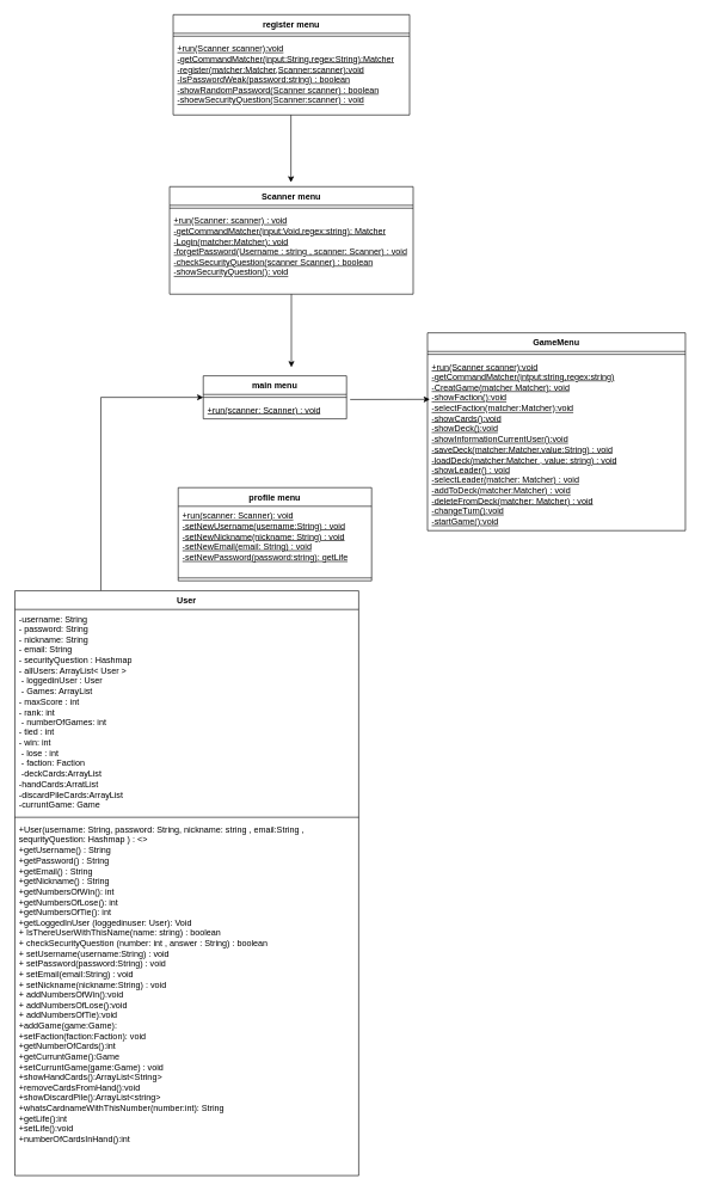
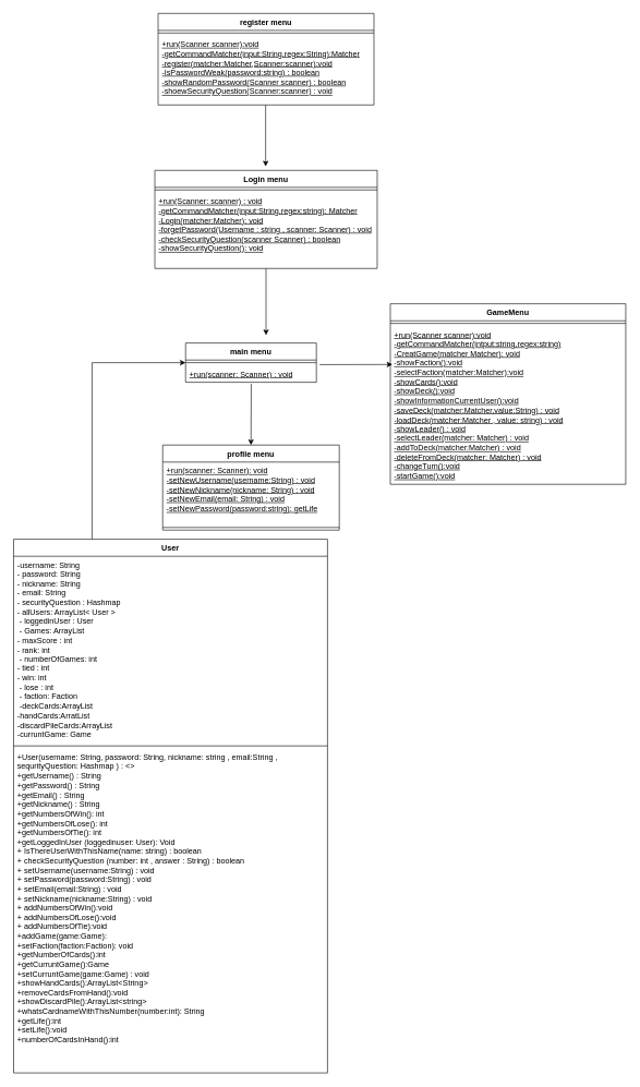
  <mxCell id="0" />
  <mxCell id="1" parent="0" />
  <mxCell id="2" value="GameMenu" style="swimlane;fontStyle=1;align=center;verticalAlign=top;childLayout=stackLayout;horizontal=1;startSize=26;horizontalStack=0;resizeParent=1;resizeParentMax=0;resizeLast=0;collapsible=1;marginBottom=0;whiteSpace=wrap;html=1;" vertex="1" parent="1"><mxGeometry x="596" y="464" width="360" height="276" as="geometry" /></mxCell>
  <mxCell id="3" value="" style="line;strokeWidth=1;fillColor=none;align=left;verticalAlign=middle;spacingTop=-1;spacingLeft=3;spacingRight=3;rotatable=0;labelPosition=right;points=[];portConstraint=eastwest;strokeColor=inherit;" vertex="1" parent="2"><mxGeometry y="26" width="360" height="8" as="geometry" /></mxCell>
  <mxCell id="4" value="&lt;u&gt;+run(Scanner scanner):void&lt;/u&gt;&lt;div&gt;&lt;u&gt;-getCommandMatcher(intput:string,regex:string)&lt;/u&gt;&lt;/div&gt;&lt;div&gt;&lt;u&gt;-CreatGame(matcher Matcher): void&lt;/u&gt;&lt;/div&gt;&lt;div&gt;&lt;u&gt;-showFaction():void&lt;/u&gt;&lt;/div&gt;&lt;div&gt;&lt;u&gt;-selectFaction(matcher:Matcher):void&lt;/u&gt;&lt;/div&gt;&lt;div&gt;&lt;u&gt;-showCards():void&lt;/u&gt;&lt;/div&gt;&lt;div&gt;&lt;u&gt;-showDeck():void&lt;/u&gt;&lt;/div&gt;&lt;div&gt;&lt;u&gt;-showInformationCurrentUser():void&lt;/u&gt;&lt;/div&gt;&lt;div&gt;&lt;u&gt;-saveDeck(matcher:Matcher,value:String) : void&lt;/u&gt;&lt;/div&gt;&lt;div&gt;&lt;u&gt;-loadDeck(matcher:Matcher , value: string) : void&lt;/u&gt;&lt;/div&gt;&lt;div&gt;&lt;u&gt;-showLeader() : void&lt;/u&gt;&lt;/div&gt;&lt;div&gt;&lt;u&gt;-selectLeader(matcher: Matcher) : void&lt;/u&gt;&lt;/div&gt;&lt;div&gt;&lt;u&gt;-addToDeck(matcher:Matcher) : void&lt;/u&gt;&lt;/div&gt;&lt;div&gt;&lt;u&gt;-deleteFromDeck(matcher: Matcher) : void&lt;/u&gt;&lt;/div&gt;&lt;div&gt;&lt;u&gt;-changeTurn():void&lt;/u&gt;&lt;/div&gt;&lt;div&gt;&lt;u&gt;-startGame():void&lt;/u&gt;&lt;/div&gt;&lt;div&gt;&lt;br&gt;&lt;/div&gt;" style="text;strokeColor=none;fillColor=none;align=left;verticalAlign=top;spacingLeft=4;spacingRight=4;overflow=hidden;rotatable=0;points=[[0,0.5],[1,0.5]];portConstraint=eastwest;whiteSpace=wrap;html=1;" vertex="1" parent="2"><mxGeometry y="34" width="360" height="242" as="geometry" /></mxCell>
  <mxCell id="5" style="edgeStyle=none;rounded=0;orthogonalLoop=1;jettySize=auto;html=1;exitX=0.5;exitY=1;exitDx=0;exitDy=0;" edge="1" parent="1" source="6"><mxGeometry relative="1" as="geometry"><mxPoint x="406" y="512" as="targetPoint" /></mxGeometry></mxCell>
- <mxCell id="6" value="Scanner menu" style="swimlane;fontStyle=1;align=center;verticalAlign=top;childLayout=stackLayout;horizontal=1;startSize=26;horizontalStack=0;resizeParent=1;resizeParentMax=0;resizeLast=0;collapsible=1;marginBottom=0;whiteSpace=wrap;html=1;" vertex="1" parent="1"><mxGeometry x="236" y="260" width="340" height="150" as="geometry" /></mxCell>
+ <mxCell id="6" value="Login menu" style="swimlane;fontStyle=1;align=center;verticalAlign=top;childLayout=stackLayout;horizontal=1;startSize=26;horizontalStack=0;resizeParent=1;resizeParentMax=0;resizeLast=0;collapsible=1;marginBottom=0;whiteSpace=wrap;html=1;" vertex="1" parent="1"><mxGeometry x="236" y="260" width="340" height="150" as="geometry" /></mxCell>
  <mxCell id="7" value="" style="line;strokeWidth=1;fillColor=none;align=left;verticalAlign=middle;spacingTop=-1;spacingLeft=3;spacingRight=3;rotatable=0;labelPosition=right;points=[];portConstraint=eastwest;strokeColor=inherit;" vertex="1" parent="6"><mxGeometry y="26" width="340" height="8" as="geometry" /></mxCell>
- <mxCell id="8" value="&lt;u&gt;+run(Scanner: scanner) : void&lt;/u&gt;&lt;div&gt;&lt;u&gt;-getCommandMatcher(input:Void,regex:string): Matcher&lt;/u&gt;&lt;/div&gt;&lt;div&gt;&lt;u&gt;-Login(matcher:Matcher): void&lt;/u&gt;&lt;/div&gt;&lt;div&gt;&lt;u&gt;-forgetPassword(Username : string , scanner: Scanner) : void&lt;/u&gt;&lt;/div&gt;&lt;div&gt;&lt;u&gt;-checkSecurityQuestion(scanner Scanner) : boolean&lt;/u&gt;&lt;/div&gt;&lt;div&gt;&lt;u&gt;-showSecurityQuestion(): void&lt;/u&gt;&lt;/div&gt;&lt;div&gt;&lt;br&gt;&lt;/div&gt;" style="text;strokeColor=none;fillColor=none;align=left;verticalAlign=top;spacingLeft=4;spacingRight=4;overflow=hidden;rotatable=0;points=[[0,0.5],[1,0.5]];portConstraint=eastwest;whiteSpace=wrap;html=1;" vertex="1" parent="6"><mxGeometry y="34" width="340" height="116" as="geometry" /></mxCell>
+ <mxCell id="8" value="&lt;u&gt;+run(Scanner: scanner) : void&lt;/u&gt;&lt;div&gt;&lt;u&gt;-getCommandMatcher(input:String,regex:string): Matcher&lt;/u&gt;&lt;/div&gt;&lt;div&gt;&lt;u&gt;-Login(matcher:Matcher): void&lt;/u&gt;&lt;/div&gt;&lt;div&gt;&lt;u&gt;-forgetPassword(Username : string , scanner: Scanner) : void&lt;/u&gt;&lt;/div&gt;&lt;div&gt;&lt;u&gt;-checkSecurityQuestion(scanner Scanner) : boolean&lt;/u&gt;&lt;/div&gt;&lt;div&gt;&lt;u&gt;-showSecurityQuestion(): void&lt;/u&gt;&lt;/div&gt;&lt;div&gt;&lt;br&gt;&lt;/div&gt;" style="text;strokeColor=none;fillColor=none;align=left;verticalAlign=top;spacingLeft=4;spacingRight=4;overflow=hidden;rotatable=0;points=[[0,0.5],[1,0.5]];portConstraint=eastwest;whiteSpace=wrap;html=1;" vertex="1" parent="6"><mxGeometry y="34" width="340" height="116" as="geometry" /></mxCell>
  <mxCell id="9" value="" style="edgeStyle=none;rounded=0;orthogonalLoop=1;jettySize=auto;html=1;" edge="1" parent="1"><mxGeometry relative="1" as="geometry"><mxPoint x="405.41" y="160" as="sourcePoint" /><mxPoint x="405.41" y="254" as="targetPoint" /></mxGeometry></mxCell>
  <mxCell id="10" value="register menu" style="swimlane;fontStyle=1;align=center;verticalAlign=top;childLayout=stackLayout;horizontal=1;startSize=26;horizontalStack=0;resizeParent=1;resizeParentMax=0;resizeLast=0;collapsible=1;marginBottom=0;whiteSpace=wrap;html=1;" vertex="1" parent="1"><mxGeometry x="241" y="20" width="330" height="140" as="geometry" /></mxCell>
  <mxCell id="11" value="" style="line;strokeWidth=1;fillColor=none;align=left;verticalAlign=middle;spacingTop=-1;spacingLeft=3;spacingRight=3;rotatable=0;labelPosition=right;points=[];portConstraint=eastwest;strokeColor=inherit;" vertex="1" parent="10"><mxGeometry y="26" width="330" height="8" as="geometry" /></mxCell>
  <mxCell id="12" value="&lt;u&gt;+run(Scanner scanner):void&lt;/u&gt;&lt;div&gt;&lt;u&gt;-getCommandMatcher(input:String,regex:String):Matcher&lt;/u&gt;&lt;/div&gt;&lt;div&gt;&lt;u&gt;-register(matcher:Matcher,Scanner:scanner):void&lt;/u&gt;&lt;/div&gt;&lt;div&gt;&lt;u&gt;-IsPasswordWeak(password:string) : boolean&lt;/u&gt;&lt;/div&gt;&lt;div&gt;&lt;u&gt;-showRandomPassword(Scanner scanner) : boolean&lt;/u&gt;&lt;/div&gt;&lt;div&gt;&lt;u&gt;-shoewSecurityQuestion(Scanner:scanner) : void&lt;/u&gt;&lt;/div&gt;&lt;div&gt;&lt;br&gt;&lt;/div&gt;&lt;div&gt;&lt;br&gt;&lt;/div&gt;" style="text;strokeColor=none;fillColor=none;align=left;verticalAlign=top;spacingLeft=4;spacingRight=4;overflow=hidden;rotatable=0;points=[[0,0.5],[1,0.5]];portConstraint=eastwest;whiteSpace=wrap;html=1;" vertex="1" parent="10"><mxGeometry y="34" width="330" height="106" as="geometry" /></mxCell>
  <mxCell id="13" value="main menu" style="swimlane;fontStyle=1;align=center;verticalAlign=top;childLayout=stackLayout;horizontal=1;startSize=26;horizontalStack=0;resizeParent=1;resizeParentMax=0;resizeLast=0;collapsible=1;marginBottom=0;whiteSpace=wrap;html=1;" vertex="1" parent="1"><mxGeometry x="283" y="524" width="200" height="60" as="geometry" /></mxCell>
  <mxCell id="14" value="" style="line;strokeWidth=1;fillColor=none;align=left;verticalAlign=middle;spacingTop=-1;spacingLeft=3;spacingRight=3;rotatable=0;labelPosition=right;points=[];portConstraint=eastwest;strokeColor=inherit;" vertex="1" parent="13"><mxGeometry y="26" width="200" height="8" as="geometry" /></mxCell>
  <mxCell id="15" value="&lt;u&gt;+run(scanner: Scanner) : void&lt;/u&gt;" style="text;strokeColor=none;fillColor=none;align=left;verticalAlign=top;spacingLeft=4;spacingRight=4;overflow=hidden;rotatable=0;points=[[0,0.5],[1,0.5]];portConstraint=eastwest;whiteSpace=wrap;html=1;" vertex="1" parent="13"><mxGeometry y="34" width="200" height="26" as="geometry" /></mxCell>
+ <mxCell id="16" style="edgeStyle=none;rounded=0;orthogonalLoop=1;jettySize=auto;html=1;exitX=0.502;exitY=1.096;exitDx=0;exitDy=0;exitPerimeter=0;entryX=0.5;entryY=0;entryDx=0;entryDy=0;" edge="1" parent="1" source="15" target="17"><mxGeometry relative="1" as="geometry"><mxPoint x="196" y="696" as="targetPoint" /><mxPoint x="196" y="596" as="sourcePoint" /></mxGeometry></mxCell>
  <mxCell id="17" value="profile menu" style="swimlane;fontStyle=1;align=center;verticalAlign=top;childLayout=stackLayout;horizontal=1;startSize=26;horizontalStack=0;resizeParent=1;resizeParentMax=0;resizeLast=0;collapsible=1;marginBottom=0;whiteSpace=wrap;html=1;" vertex="1" parent="1"><mxGeometry x="248" y="680" width="270" height="130" as="geometry" /></mxCell>
  <mxCell id="18" value="&lt;u&gt;+run(scanner: Scanner): void&lt;/u&gt;&lt;div&gt;&lt;u&gt;-setNewUsername(username:String) : void&lt;/u&gt;&lt;/div&gt;&lt;div&gt;&lt;u&gt;-setNewNickname(nickname: String) : void&lt;/u&gt;&lt;/div&gt;&lt;div&gt;&lt;u&gt;-setNewEmail(email: String) : void&lt;/u&gt;&lt;/div&gt;&lt;div&gt;&lt;u&gt;-setNewPassword(password:string): getLife&lt;/u&gt;&lt;/div&gt;&lt;div&gt;&lt;br&gt;&lt;/div&gt;" style="text;strokeColor=none;fillColor=none;align=left;verticalAlign=top;spacingLeft=4;spacingRight=4;overflow=hidden;rotatable=0;points=[[0,0.5],[1,0.5]];portConstraint=eastwest;whiteSpace=wrap;html=1;" vertex="1" parent="17"><mxGeometry y="26" width="270" height="96" as="geometry" /></mxCell>
  <mxCell id="19" value="" style="line;strokeWidth=1;fillColor=none;align=left;verticalAlign=middle;spacingTop=-1;spacingLeft=3;spacingRight=3;rotatable=0;labelPosition=right;points=[];portConstraint=eastwest;strokeColor=inherit;" vertex="1" parent="17"><mxGeometry y="122" width="270" height="8" as="geometry" /></mxCell>
  <mxCell id="20" style="edgeStyle=none;rounded=0;orthogonalLoop=1;jettySize=auto;html=1;entryX=0.009;entryY=0.243;entryDx=0;entryDy=0;entryPerimeter=0;" edge="1" parent="1" target="4"><mxGeometry relative="1" as="geometry"><mxPoint x="488" y="557" as="sourcePoint" /><mxPoint x="366" y="556" as="targetPoint" /></mxGeometry></mxCell>
  <mxCell id="21" style="edgeStyle=orthogonalEdgeStyle;rounded=0;orthogonalLoop=1;jettySize=auto;html=1;exitX=0.25;exitY=0;exitDx=0;exitDy=0;" edge="1" parent="1" source="22" target="14"><mxGeometry relative="1" as="geometry" /></mxCell>
  <mxCell id="22" value="User" style="swimlane;fontStyle=1;align=center;verticalAlign=top;childLayout=stackLayout;horizontal=1;startSize=26;horizontalStack=0;resizeParent=1;resizeParentMax=0;resizeLast=0;collapsible=1;marginBottom=0;whiteSpace=wrap;html=1;" vertex="1" parent="1"><mxGeometry x="20" y="824" width="480" height="816" as="geometry" /></mxCell>
  <mxCell id="23" value="&lt;div&gt;-username: String&amp;nbsp;&lt;/div&gt;&lt;div&gt;- password: String&amp;nbsp;&lt;/div&gt;&lt;div&gt;- nickname: String&amp;nbsp;&lt;/div&gt;&lt;div&gt;- email: String&amp;nbsp;&lt;/div&gt;&lt;div&gt;- securityQuestion : Hashmap&lt;/div&gt;&lt;div&gt;- allUsers: ArrayList&amp;lt; User &amp;gt;&lt;/div&gt;&lt;div&gt;&amp;nbsp;- loggedinUser : User&lt;/div&gt;&lt;div&gt;&amp;nbsp;- Games: ArrayList&amp;nbsp;&lt;/div&gt;&lt;div&gt;- maxScore : int&amp;nbsp;&lt;/div&gt;&lt;div&gt;- rank: int&lt;/div&gt;&lt;div&gt;&amp;nbsp;- numberOfGames: int&amp;nbsp;&lt;/div&gt;&lt;div&gt;- tied : int&amp;nbsp;&lt;/div&gt;&lt;div&gt;- win: int&lt;/div&gt;&lt;div&gt;&amp;nbsp;- lose : int&lt;/div&gt;&lt;div&gt;&amp;nbsp;- faction: Faction&lt;/div&gt;&lt;div&gt;&amp;nbsp;-deckCards:ArrayList&lt;/div&gt;&lt;div&gt;-handCards:ArratList&amp;nbsp;&lt;/div&gt;&lt;div&gt;-discardPileCards:ArrayList&lt;/div&gt;&lt;div&gt;-curruntGame: Game&lt;/div&gt;" style="text;strokeColor=none;fillColor=none;align=left;verticalAlign=top;spacingLeft=4;spacingRight=4;overflow=hidden;rotatable=0;points=[[0,0.5],[1,0.5]];portConstraint=eastwest;whiteSpace=wrap;html=1;" vertex="1" parent="22"><mxGeometry y="26" width="480" height="286" as="geometry" /></mxCell>
  <mxCell id="24" value="" style="line;strokeWidth=1;fillColor=none;align=left;verticalAlign=middle;spacingTop=-1;spacingLeft=3;spacingRight=3;rotatable=0;labelPosition=right;points=[];portConstraint=eastwest;strokeColor=inherit;" vertex="1" parent="22"><mxGeometry y="312" width="480" height="8" as="geometry" /></mxCell>
  <mxCell id="25" value="+User(username: String, password: String, nickname: string , email:String , sequrityQuestion: Hashmap ) : &amp;lt;&amp;gt;&lt;br&gt;+getUsername() : String&lt;br&gt;+getPassword() : String&lt;br&gt;+getEmail() : String&lt;br&gt;+getNickname() : String&lt;br&gt;+getNumbersOfWin(): int&lt;br&gt;+getNumbersOfLose(): int&lt;br&gt;+getNumbersOfTie(): int&lt;br&gt;+getLoggedInUser (loggedinuser: User): Void&lt;br&gt;+ IsThereUserWithThisName(name: string) : boolean&lt;br&gt;+ checkSecurityQuestion (number: int , answer : String) : boolean&lt;br&gt;+ setUsername(username:String) : void&lt;br&gt;+ setPassword(password:String) : void&lt;br&gt;+ setEmail(email:String) : void&lt;br&gt;+ setNickname(nickname:String) : void&lt;br&gt;+ addNumbersOfWin():void&lt;br&gt;+ addNumbersOfLose():void&lt;br&gt;+ addNumbersOfTie):void&lt;br&gt;+addGame(game:Game): &lt;br&gt;+setFaction(faction:Faction): void&lt;br&gt;+getNumberOfCards():int&lt;br&gt;+getCurruntGame():Game&lt;br&gt;+setCurruntGame(game:Game) : void&lt;div style=&quot;display:none&quot; id=&quot;SDCloudData&quot;&gt;&lt;/div&gt;&lt;div&gt;&lt;div&gt;+showHandCards():ArrayList&amp;lt;String&amp;gt;&lt;/div&gt;&lt;div&gt;+removeCardsFromHand():void&lt;/div&gt;&lt;/div&gt;&lt;div&gt;+showDiscardPile():ArrayList&amp;lt;string&amp;gt;&lt;/div&gt;&lt;div&gt;+whatsCardnameWithThisNumber(number:int): String&lt;/div&gt;&lt;div&gt;+getLife():int&lt;/div&gt;&lt;div&gt;+setLife():void&lt;/div&gt;&lt;div&gt;+numberOfCardsInHand():int&lt;/div&gt;&lt;div&gt;&lt;br&gt;&lt;/div&gt;" style="text;strokeColor=none;fillColor=none;align=left;verticalAlign=top;spacingLeft=4;spacingRight=4;overflow=hidden;rotatable=0;points=[[0,0.5],[1,0.5]];portConstraint=eastwest;whiteSpace=wrap;html=1;" vertex="1" parent="22"><mxGeometry y="320" width="480" height="496" as="geometry" /></mxCell>
